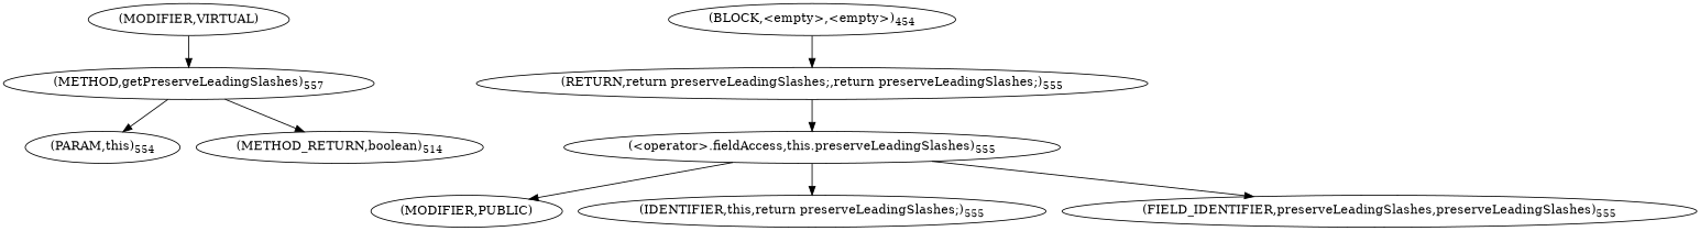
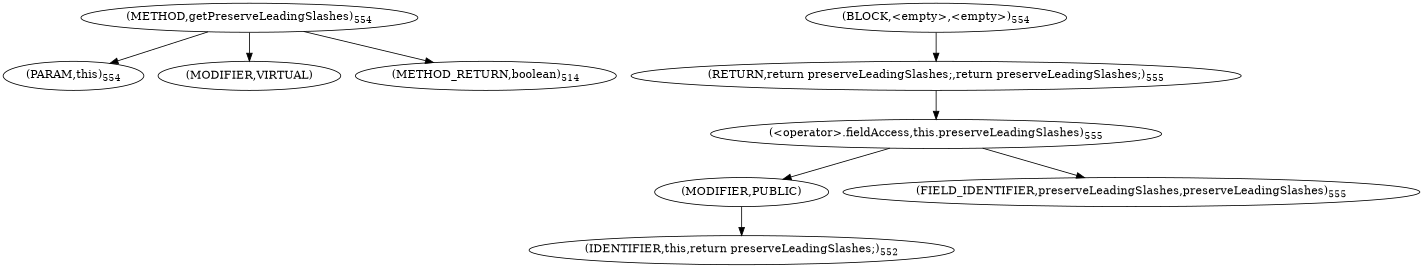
  digraph {
-   n1 [label=<(METHOD,getPreserveLeadingSlashes)<SUB>557</SUB>>]
+   n1 [label=<(METHOD,getPreserveLeadingSlashes)<SUB>554</SUB>>]
    n2 [label=<(PARAM,this)<SUB>554</SUB>>]
    n3 [label=<(MODIFIER,VIRTUAL)>]
    n4 [label=<(METHOD_RETURN,boolean)<SUB>514</SUB>>]
-   n5 [label=<(BLOCK,&lt;empty&gt;,&lt;empty&gt;)<SUB>454</SUB>>]
+   n5 [label=<(BLOCK,&lt;empty&gt;,&lt;empty&gt;)<SUB>554</SUB>>]
    n6 [label=<(RETURN,return preserveLeadingSlashes;,return preserveLeadingSlashes;)<SUB>555</SUB>>]
    n7 [label=<(MODIFIER,PUBLIC)>]
    n8 [label=<(&lt;operator&gt;.fieldAccess,this.preserveLeadingSlashes)<SUB>555</SUB>>]
-   n9 [label=<(IDENTIFIER,this,return preserveLeadingSlashes;)<SUB>555</SUB>>]
+   n9 [label=<(IDENTIFIER,this,return preserveLeadingSlashes;)<SUB>552</SUB>>]
    n10 [label=<(FIELD_IDENTIFIER,preserveLeadingSlashes,preserveLeadingSlashes)<SUB>555</SUB>>]
    n1 -> n2
-   n3 -> n1
+   n1 -> n3
    n1 -> n4
    n5 -> n6
    n6 -> n8
    n8 -> n7
-   n8 -> n9
+   n7 -> n9
    n8 -> n10
  }
